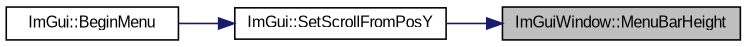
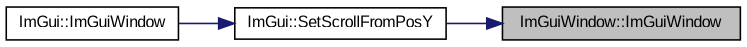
  digraph {
    fontname="Liberation Sans"
    rankdir=RL
    node [color=black fillcolor=white fontname="Liberation Sans" fontsize=10 shape=record style=filled]
    edge [color=midnightblue dir=back fontname="Liberation Sans" fontsize=10 labelfontname=Helvetica labelfontsize=10 style=solid]
-   n1 [fillcolor=grey75 fontcolor=black height=0.2 label="ImGuiWindow::MenuBarHeight" width=0.4]
+   n1 [fillcolor=grey75 fontcolor=black height=0.2 label="ImGuiWindow::ImGuiWindow" width=0.4]
    n2 [height=0.2 label="ImGui::SetScrollFromPosY" width=0.4]
-   n3 [height=0.2 label="ImGui::BeginMenu" width=0.4]
+   n3 [height=0.2 label="ImGui::ImGuiWindow" width=0.4]
    n1 -> n2
    n2 -> n3
  }
